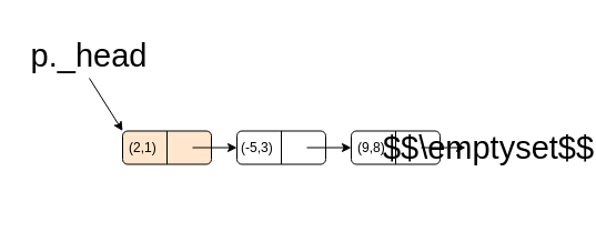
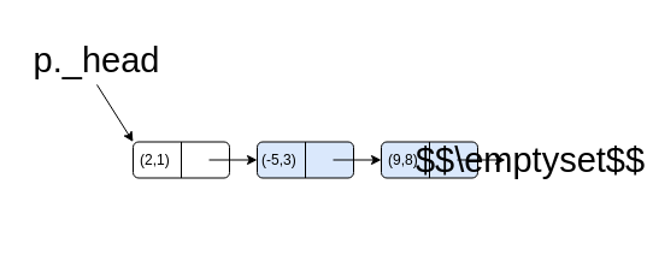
  <mxCell id="0" />
  <mxCell id="1" parent="0" />
  <mxCell id="2" value="" style="group" vertex="1" connectable="0" parent="1"><mxGeometry x="110" y="117.5" width="103" height="30" as="geometry" /></mxCell>
  <mxCell id="3" value="" style="group" vertex="1" connectable="0" parent="2"><mxGeometry width="80" height="30" as="geometry" /></mxCell>
- <mxCell id="4" value="(2,1)&amp;nbsp; &amp;nbsp; &amp;nbsp; &amp;nbsp; &amp;nbsp; &amp;nbsp; &amp;nbsp;" style="rounded=1;whiteSpace=wrap;html=1;fontSize=12;glass=0;strokeWidth=1;shadow=0;fillColor=#ffe6cc;" parent="3" vertex="1"><mxGeometry width="80" height="30" as="geometry" /></mxCell>
+ <mxCell id="4" value="(2,1)&amp;nbsp; &amp;nbsp; &amp;nbsp; &amp;nbsp; &amp;nbsp; &amp;nbsp; &amp;nbsp;" style="rounded=1;whiteSpace=wrap;html=1;fontSize=12;glass=0;strokeWidth=1;shadow=0;" parent="3" vertex="1"><mxGeometry width="80" height="30" as="geometry" /></mxCell>
  <mxCell id="5" value="" style="endArrow=none;html=1;rounded=0;entryX=0.5;entryY=0;entryDx=0;entryDy=0;exitX=0.5;exitY=1;exitDx=0;exitDy=0;" edge="1" parent="3" source="4" target="4"><mxGeometry width="50" height="50" relative="1" as="geometry"><mxPoint x="230" y="60" as="sourcePoint" /><mxPoint x="280" y="10" as="targetPoint" /></mxGeometry></mxCell>
  <mxCell id="6" value="" style="endArrow=classic;html=1;rounded=0;" edge="1" parent="2"><mxGeometry width="50" height="50" relative="1" as="geometry"><mxPoint x="63" y="15" as="sourcePoint" /><mxPoint x="103" y="15" as="targetPoint" /></mxGeometry></mxCell>
  <mxCell id="7" value="" style="group" vertex="1" connectable="0" parent="1"><mxGeometry x="213" y="117.5" width="103" height="30" as="geometry" /></mxCell>
  <mxCell id="8" value="" style="group" vertex="1" connectable="0" parent="7"><mxGeometry width="80" height="30" as="geometry" /></mxCell>
- <mxCell id="9" value="(-5,3)&amp;nbsp; &amp;nbsp; &amp;nbsp; &amp;nbsp; &amp;nbsp; &amp;nbsp; &amp;nbsp;" style="rounded=1;whiteSpace=wrap;html=1;fontSize=12;glass=0;strokeWidth=1;shadow=0;" vertex="1" parent="8"><mxGeometry width="80" height="30" as="geometry" /></mxCell>
+ <mxCell id="9" value="(-5,3)&amp;nbsp; &amp;nbsp; &amp;nbsp; &amp;nbsp; &amp;nbsp; &amp;nbsp; &amp;nbsp;" style="rounded=1;whiteSpace=wrap;html=1;fontSize=12;glass=0;strokeWidth=1;shadow=0;fillColor=#dae8fc;" vertex="1" parent="8"><mxGeometry width="80" height="30" as="geometry" /></mxCell>
  <mxCell id="10" value="" style="endArrow=none;html=1;rounded=0;entryX=0.5;entryY=0;entryDx=0;entryDy=0;exitX=0.5;exitY=1;exitDx=0;exitDy=0;" edge="1" parent="8" source="9" target="9"><mxGeometry width="50" height="50" relative="1" as="geometry"><mxPoint x="230" y="60" as="sourcePoint" /><mxPoint x="280" y="10" as="targetPoint" /></mxGeometry></mxCell>
  <mxCell id="11" value="" style="endArrow=classic;html=1;rounded=0;" edge="1" parent="7"><mxGeometry width="50" height="50" relative="1" as="geometry"><mxPoint x="63" y="15" as="sourcePoint" /><mxPoint x="103" y="15" as="targetPoint" /></mxGeometry></mxCell>
  <mxCell id="12" value="" style="group" vertex="1" connectable="0" parent="1"><mxGeometry x="316" y="117.5" width="103" height="30" as="geometry" /></mxCell>
  <mxCell id="13" value="" style="group" vertex="1" connectable="0" parent="12"><mxGeometry width="80" height="30" as="geometry" /></mxCell>
- <mxCell id="14" value="(9,8)&amp;nbsp; &amp;nbsp; &amp;nbsp; &amp;nbsp; &amp;nbsp; &amp;nbsp; &amp;nbsp;" style="rounded=1;whiteSpace=wrap;html=1;fontSize=12;glass=0;strokeWidth=1;shadow=0;" vertex="1" parent="13"><mxGeometry width="80" height="30" as="geometry" /></mxCell>
+ <mxCell id="14" value="(9,8)&amp;nbsp; &amp;nbsp; &amp;nbsp; &amp;nbsp; &amp;nbsp; &amp;nbsp; &amp;nbsp;" style="rounded=1;whiteSpace=wrap;html=1;fontSize=12;glass=0;strokeWidth=1;shadow=0;fillColor=#dae8fc;" vertex="1" parent="13"><mxGeometry width="80" height="30" as="geometry" /></mxCell>
  <mxCell id="15" value="" style="endArrow=none;html=1;rounded=0;entryX=0.5;entryY=0;entryDx=0;entryDy=0;exitX=0.5;exitY=1;exitDx=0;exitDy=0;" edge="1" parent="13" source="14" target="14"><mxGeometry width="50" height="50" relative="1" as="geometry"><mxPoint x="230" y="60" as="sourcePoint" /><mxPoint x="280" y="10" as="targetPoint" /></mxGeometry></mxCell>
  <mxCell id="16" value="" style="endArrow=classic;html=1;rounded=0;" edge="1" parent="12"><mxGeometry width="50" height="50" relative="1" as="geometry"><mxPoint x="63" y="15" as="sourcePoint" /><mxPoint x="103" y="15" as="targetPoint" /></mxGeometry></mxCell>
  <mxCell id="17" value="$$\emptyset$$" style="rounded=0;whiteSpace=wrap;html=1;fontSize=29;opacity=0;" vertex="1" parent="1"><mxGeometry x="380" y="60" width="120" height="145" as="geometry" /></mxCell>
  <mxCell id="18" value="" style="endArrow=classic;html=1;rounded=0;fontSize=29;entryX=0;entryY=0;entryDx=0;entryDy=0;" edge="1" parent="1" target="4"><mxGeometry width="50" height="50" relative="1" as="geometry"><mxPoint x="80" y="70" as="sourcePoint" /><mxPoint x="320" y="30" as="targetPoint" /></mxGeometry></mxCell>
  <mxCell id="19" value="p._head" style="rounded=0;whiteSpace=wrap;html=1;fontSize=29;opacity=0;" vertex="1" parent="1"><mxGeometry x="20" y="20" width="120" height="60" as="geometry" /></mxCell>
